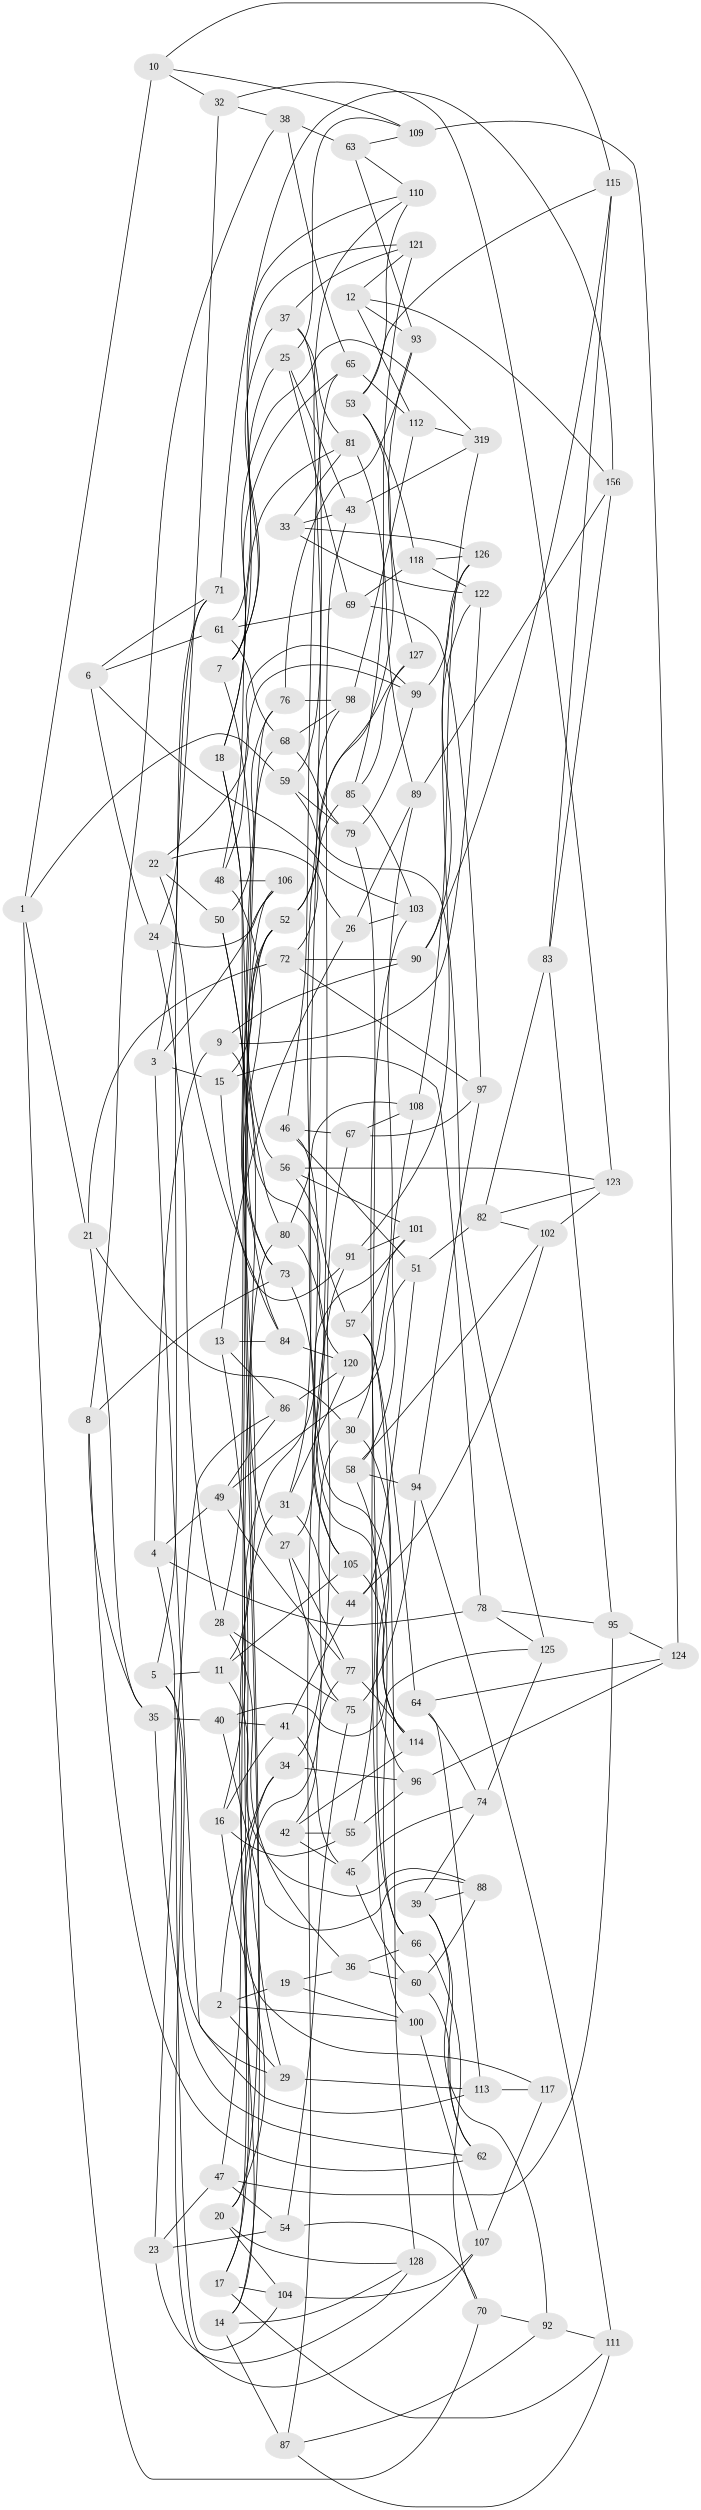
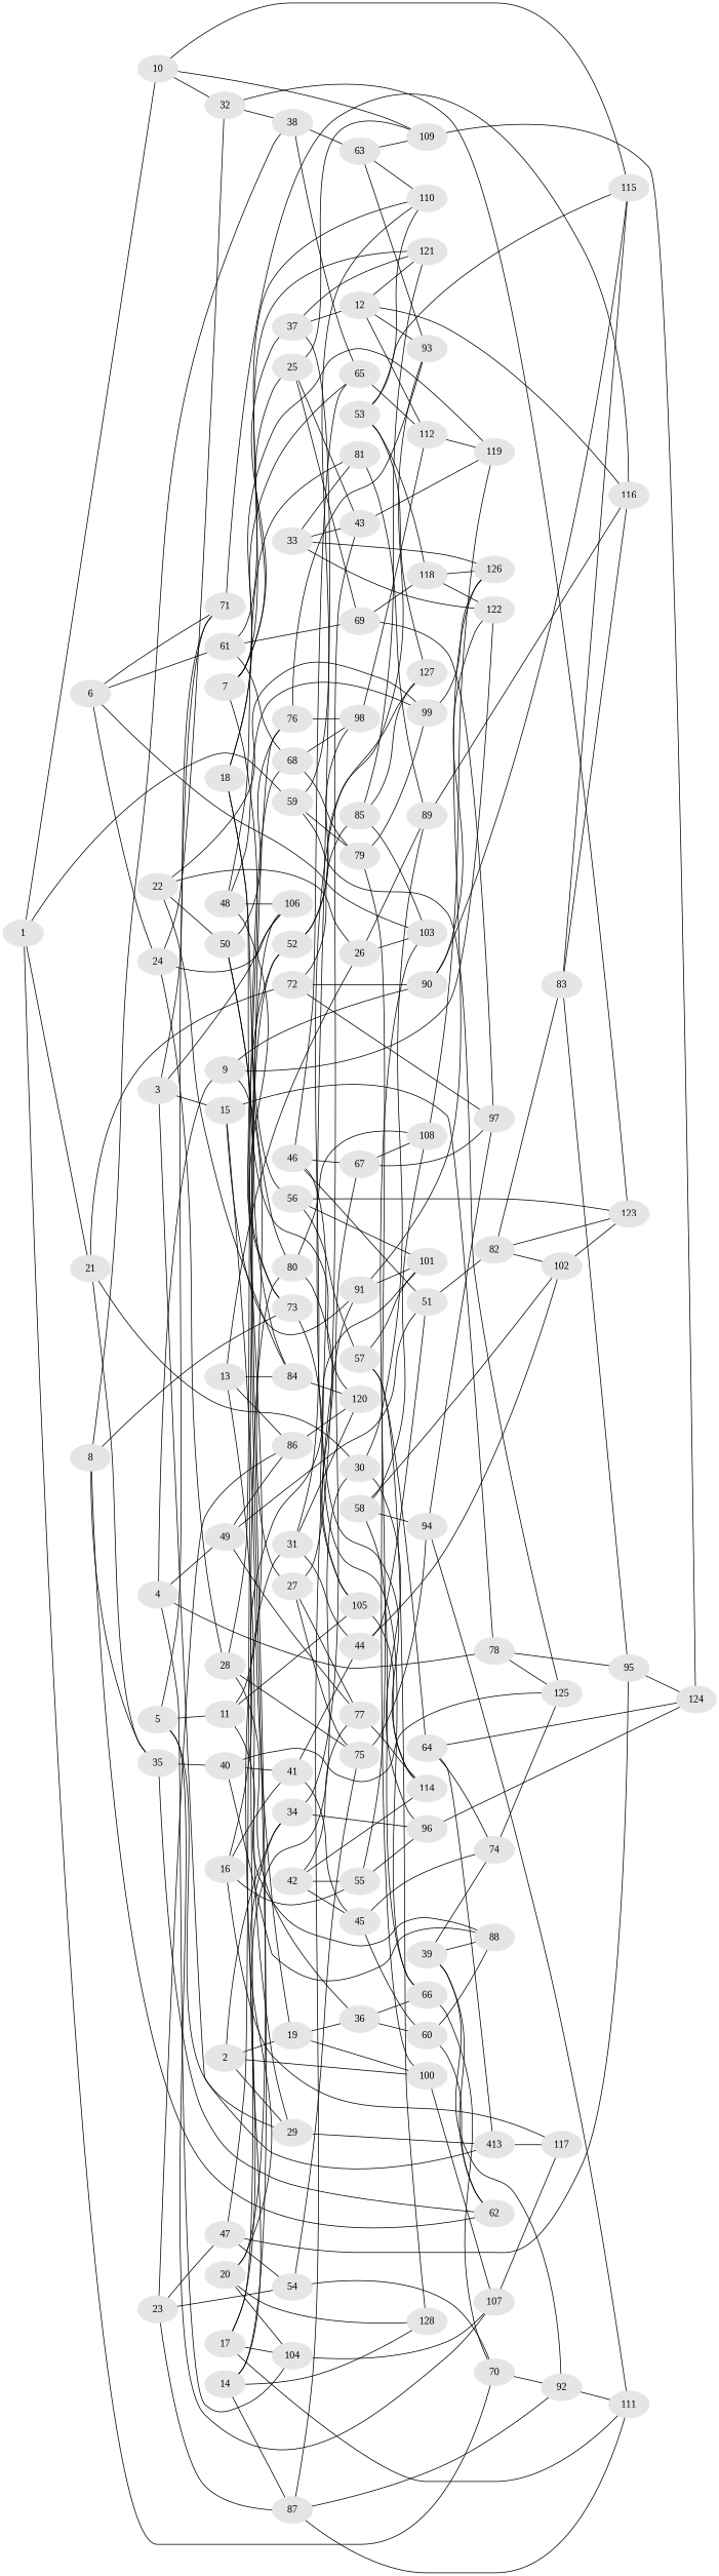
  graph {
    fontname="Liberation Serif"
    rankdir=LR
    node [color=gray90 fontname="Liberation Serif" style=filled]
    edge [fontname="Liberation Serif"]
    1
    10
    21
    59
    70
    32
    109
    115
    35
    30
    72
    125
    110
    79
    92
    2
    19
    29
    34
    100
    36
-   113
+   113 [label=413]
    96
    67
    107
    3
    15
    71
    106
    78
    91
-   116 [label=156]
+   116
    117
    4
    9
    49
    104
    27
    90
    122
    86
    77
    51
    95
    5
    11
    52
    88
    105
    6
    24
    61
    103
    28
    69
    68
    7
    25
    37
    80
    121
    43
    81
    114
    108
    8
    38
    62
    73
    40
    65
    63
    75
    123
    124
    98
    127
    12
    93
    112
-   119 [label=319]
+   119
    13
    26
    84
    89
    120
    14
    87
    128
    111
    101
    126
    16
    41
    55
    44
    45
    17
    31
    18
    56
    57
    60
    66
    20
    97
    85
    22
    50
    99
    76
    23
    47
    54
    118
    94
    102
    33
    39
    74
    42
    82
    46
    48
    83
    53
    64
    58
    1 -- 10
    1 -- 21
    1 -- 59
    1 -- 70
    10 -- 32
    10 -- 109
    10 -- 115
    21 -- 35
    21 -- 30
    21 -- 72
    59 -- 125
    59 -- 110
    59 -- 79
    70 -- 92
    32 -- 38
    32 -- 123
    109 -- 124
    35 -- 62
    35 -- 40
    30 -- 96
    30 -- 89
    72 -- 90
    72 -- 97
    72 -- 85
    79 -- 100
    79 -- 99
    92 -- 111
    2 -- 19
    2 -- 29
    2 -- 34
    2 -- 100
    19 -- 100
    19 -- 36
    29 -- 113
    34 -- 96
    34 -- 67
    100 -- 107
    36 -- 60
    36 -- 66
    113 -- 117
    96 -- 124
    67 -- 108
    67 -- 97
    107 -- 117
    3 -- 113
    3 -- 15
    3 -- 71
    3 -- 106
-   15 -- 52
+   15 -- 19
    15 -- 78
    15 -- 91
    71 -- 116
    78 -- 125
    78 -- 95
    91 -- 101
    91 -- 126
    4 -- 78
    4 -- 9
    4 -- 49
    4 -- 104
    9 -- 27
    9 -- 90
    9 -- 122
    49 -- 86
    49 -- 77
    49 -- 51
    104 -- 107
    27 -- 77
    27 -- 43
    27 -- 75
    90 -- 115
    90 -- 122
    86 -- 120
    77 -- 114
    51 -- 82
    95 -- 124
    5 -- 29
    5 -- 107
    5 -- 71
    5 -- 11
    11 -- 52
    11 -- 88
    11 -- 105
    52 -- 98
    52 -- 127
    105 -- 114
    6 -- 71
    6 -- 24
    6 -- 61
    6 -- 103
    24 -- 32
    24 -- 106
    24 -- 28
    61 -- 110
    61 -- 69
    61 -- 68
    28 -- 36
    28 -- 68
    28 -- 75
    69 -- 97
    69 -- 118
    68 -- 79
    68 -- 98
    7 -- 25
    7 -- 37
    7 -- 80
    7 -- 121
    25 -- 109
    25 -- 69
    25 -- 43
    37 -- 121
-   37 -- 81
+   37 -- 12
    37 -- 114
    80 -- 105
    80 -- 108
    43 -- 119
    81 -- 89
    108 -- 119
    8 -- 35
    8 -- 38
    8 -- 62
    8 -- 73
    38 -- 65
    38 -- 63
    73 -- 105
    40 -- 125
    40 -- 88
    40 -- 41
    65 -- 112
    63 -- 109
    63 -- 110
    63 -- 93
    75 -- 94
    98 -- 112
    12 -- 116
    12 -- 121
    12 -- 93
    12 -- 112
    112 -- 119
    13 -- 29
    13 -- 86
    13 -- 26
    13 -- 84
    26 -- 103
    26 -- 89
    84 -- 120
    89 -- 116
    14 -- 30
    14 -- 52
    14 -- 87
    14 -- 128
    87 -- 92
    87 -- 91
    87 -- 111
    16 -- 117
    16 -- 101
    16 -- 41
    16 -- 55
    41 -- 44
    41 -- 45
    55 -- 96
    55 -- 103
    44 -- 51
    44 -- 102
    45 -- 60
    45 -- 74
    17 -- 104
    17 -- 80
    17 -- 111
    17 -- 31
    31 -- 93
    31 -- 120
    31 -- 44
    18 -- 65
    18 -- 119
    18 -- 120
    18 -- 56
    56 -- 123
    56 -- 101
    56 -- 57
    57 -- 128
    57 -- 101
    57 -- 64
    60 -- 88
    60 -- 62
    66 -- 70
    20 -- 34
    20 -- 106
    20 -- 104
    20 -- 128
    85 -- 103
    85 -- 121
    85 -- 127
    22 -- 26
    22 -- 84
    22 -- 50
    22 -- 99
    50 -- 73
    50 -- 84
    50 -- 76
    99 -- 126
    76 -- 98
    76 -- 93
    23 -- 86
-   23 -- 128
+   23 -- 87
    23 -- 47
    23 -- 54
    47 -- 95
    47 -- 76
    47 -- 54
    54 -- 70
    54 -- 75
    118 -- 122
    118 -- 126
    94 -- 111
    94 -- 97
    102 -- 123
    33 -- 122
    33 -- 43
    33 -- 81
    33 -- 126
    39 -- 92
    39 -- 88
    39 -- 62
    39 -- 74
    74 -- 125
    42 -- 77
    42 -- 114
    42 -- 55
    42 -- 45
    82 -- 123
    82 -- 102
    82 -- 83
    46 -- 67
    46 -- 51
    46 -- 65
    46 -- 66
    48 -- 106
    48 -- 81
    48 -- 73
    48 -- 99
    83 -- 115
    83 -- 116
    83 -- 95
    53 -- 115
    53 -- 110
    53 -- 127
    53 -- 118
    64 -- 113
    64 -- 124
    64 -- 74
    58 -- 108
    58 -- 66
    58 -- 94
    58 -- 102
  }
